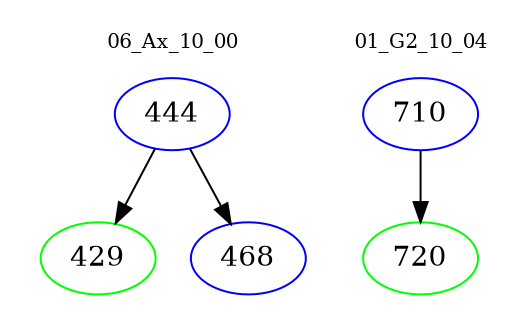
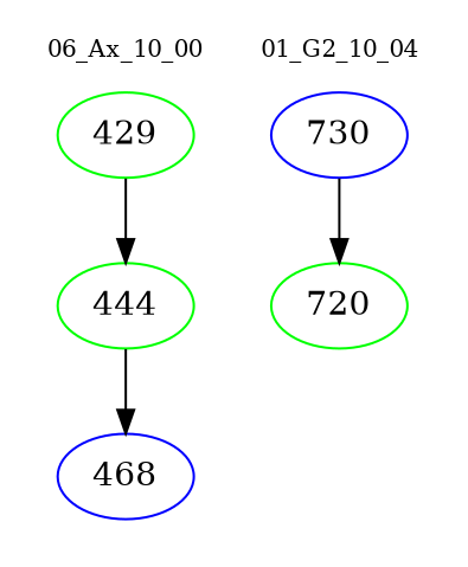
  digraph {
    node [color=blue]
    edge [color=black]
-   n1 [label=444]
+   n1 [color=green label=444]
    n2 [color=green label=429]
    n3 [label=468]
-   n4 [label=710]
+   n4 [label=730]
    n5 [color=green label=720]
    subgraph cluster_1 {
      color=white
      fontsize=10
      label="06_Ax_10_00"
      n1
      n2
      n3
    }
    subgraph cluster_2 {
      color=white
      fontsize=10
      label="01_G2_10_04"
      n4
      n5
    }
-   n1 -> n2
+   n2 -> n1
    n1 -> n3
    n4 -> n5
  }
